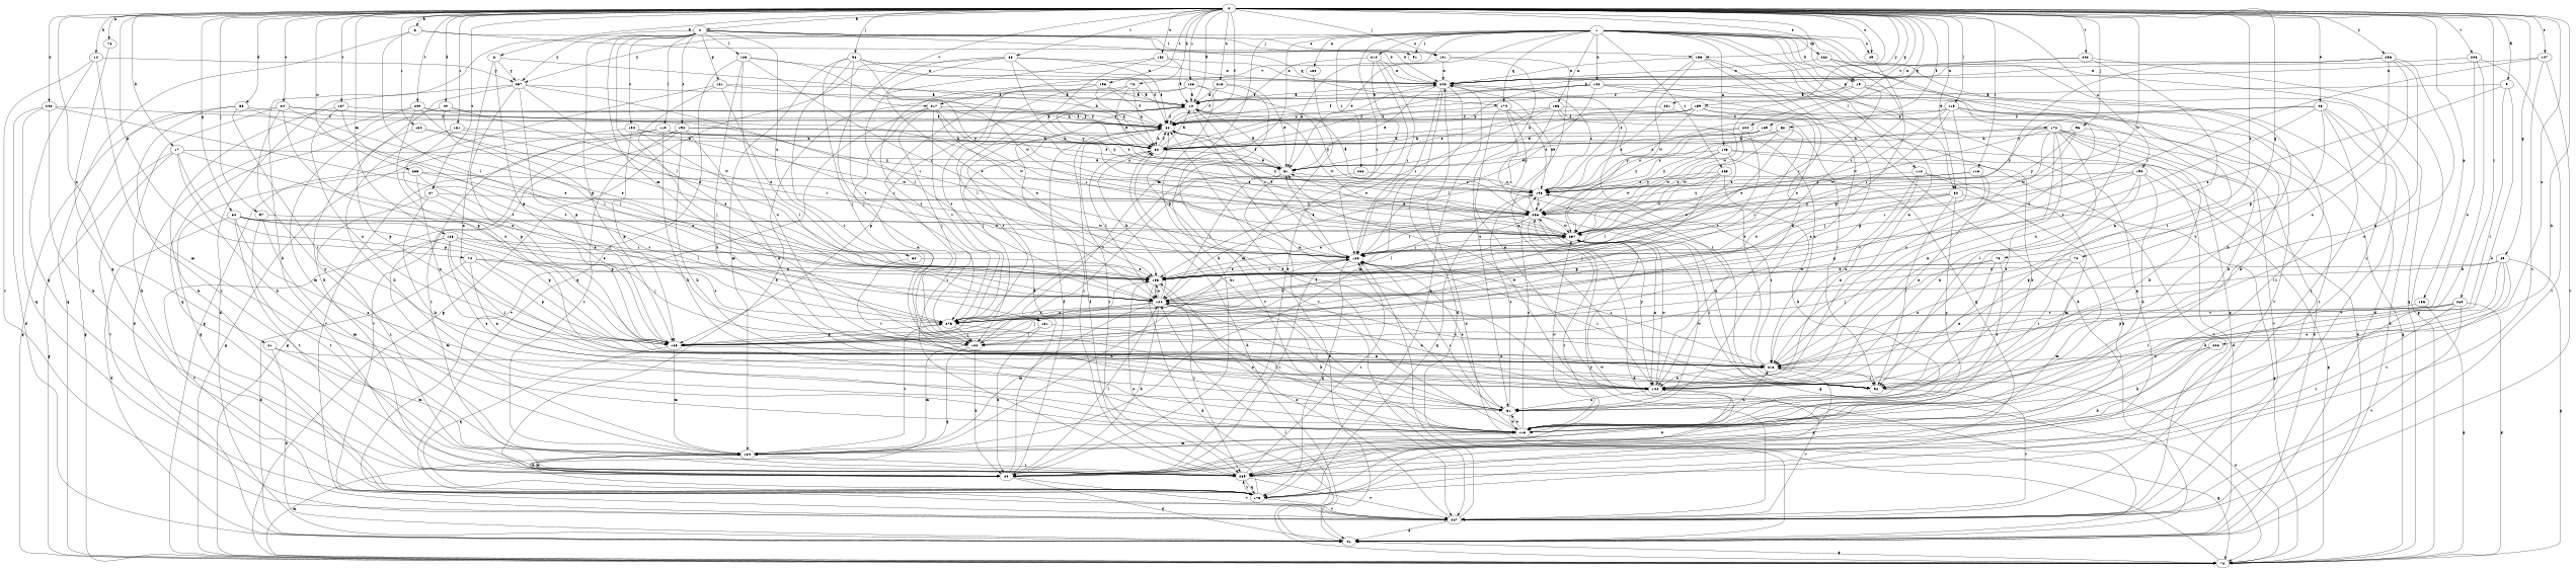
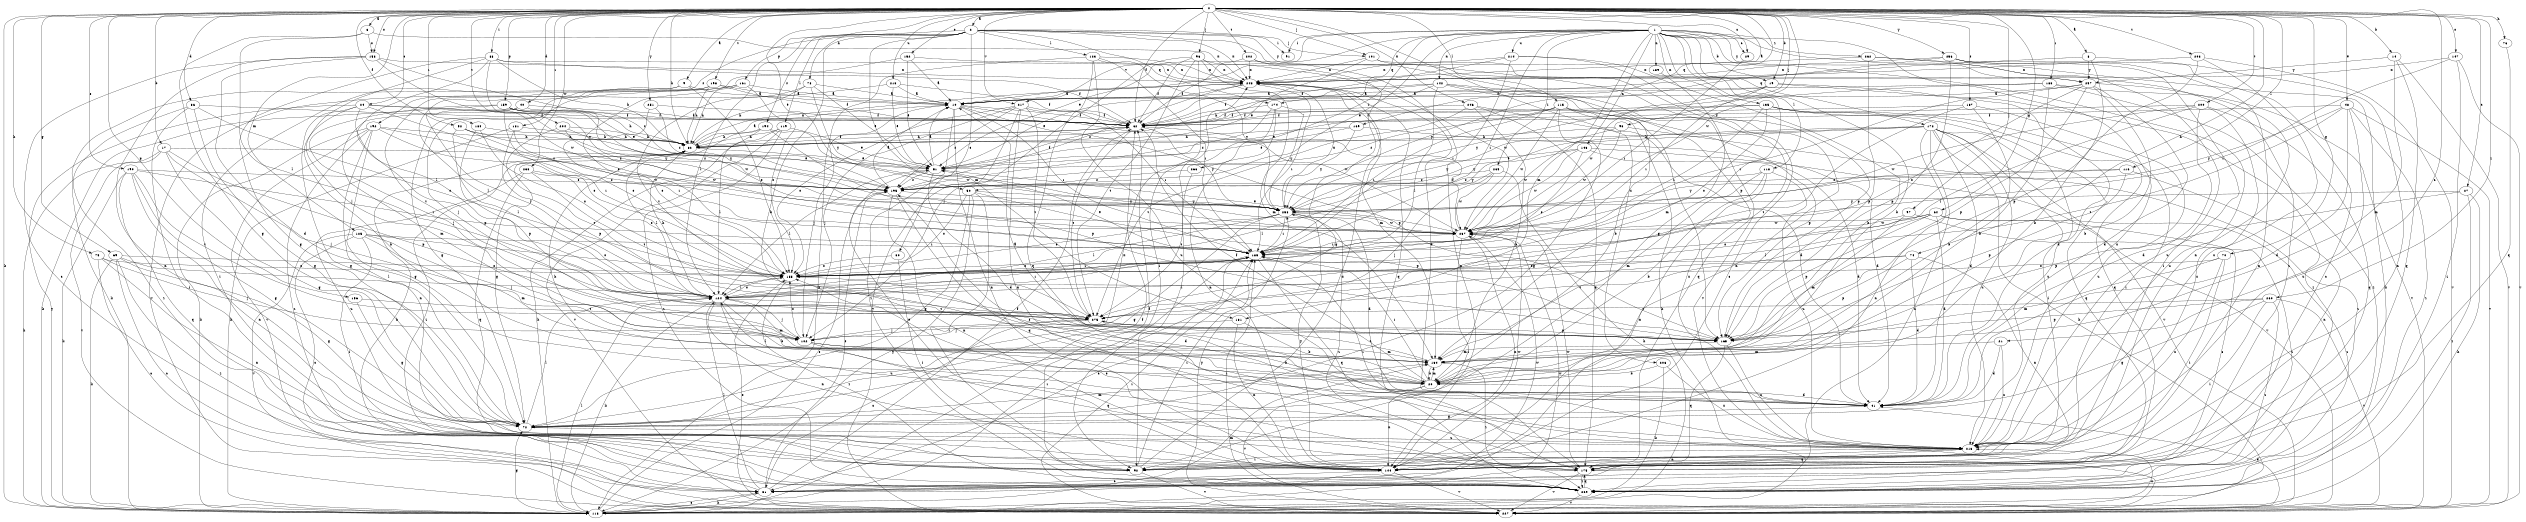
  strict digraph {
    0
    2
    6
    8
    9
    10
    14
    17
    19
    21
    24
    27
    29
    36
    40
    48
    50
    52
    62
    64
    69
    70
    74
    75
    76
    78
    82
    88
    93
    96
    97
    101
    113
    115
    116
    125
    147
    152
    153
    156
    159
    169
    181
    183
    184
    187
    190
    198
    200
    202
    203
    204
    206
    213
    217
    233
    237
    246
    251
    256
    260
    20
    91
    131
    174
    257
    30
    119
    123
    124
    161
    165
    192
    194
    248
    72
    144
    92
    155
    185
    269
    102
    134
    175
    227
    51
    41
    216
    258
    n90 [label=275]
    195
    31
    1
    118
    135
    139
    142
    143
    172
    214
    262
    265
    266
    0 -> 2 [label=a]
    0 -> 6 [label=a]
    0 -> 8 [label=a]
    0 -> 9 [label=a]
    0 -> 10 [label=a]
    0 -> 14 [label=b]
    0 -> 17 [label=b]
    0 -> 19 [label=b]
    0 -> 21 [label=c]
    0 -> 24 [label=c]
    0 -> 27 [label=c]
    0 -> 29 [label=c]
    0 -> 36 [label=d]
    0 -> 40 [label=d]
    0 -> 48 [label=e]
    0 -> 50 [label=e]
    0 -> 52 [label=f]
    0 -> 62 [label=f]
    0 -> 64 [label=g]
    0 -> 69 [label=g]
    0 -> 70 [label=g]
    0 -> 74 [label=h]
    0 -> 75 [label=h]
    0 -> 76 [label=h]
    0 -> 78 [label=h]
    0 -> 82 [label=h]
    0 -> 88 [label=i]
    0 -> 93 [label=j]
    0 -> 96 [label=j]
    0 -> 97 [label=j]
    0 -> 101 [label=j]
    0 -> 113 [label=k]
    0 -> 115 [label=l]
    0 -> 116 [label=l]
    0 -> 125 [label=m]
    0 -> 147 [label=o]
    0 -> 152 [label=o]
    0 -> 153 [label=o]
    0 -> 156 [label=p]
    0 -> 159 [label=p]
    0 -> 169 [label=q]
    0 -> 181 [label=r]
    0 -> 183 [label=r]
    0 -> 184 [label=r]
    0 -> 187 [label=s]
    0 -> 190 [label=s]
    0 -> 198 [label=t]
    0 -> 200 [label=t]
    0 -> 202 [label=t]
    0 -> 203 [label=t]
    0 -> 204 [label=t]
    0 -> 206 [label=u]
    0 -> 213 [label=u]
    0 -> 217 [label=v]
    0 -> 233 [label=w]
    0 -> 237 [label=w]
    0 -> 246 [label=x]
    0 -> 251 [label=y]
    0 -> 256 [label=y]
    0 -> 260 [label=z]
    2 -> 101 [label=j]
    2 -> 20 [label=b]
    2 -> 91 [label=i]
    2 -> 131 [label=m]
    2 -> 174 [label=q]
    2 -> 257 [label=y]
    2 -> 30 [label=c]
    2 -> 119 [label=l]
    2 -> 123 [label=l]
    2 -> 124 [label=l]
    2 -> 161 [label=p]
    2 -> 165 [label=p]
    2 -> 192 [label=s]
    2 -> 194 [label=s]
    2 -> 248 [label=x]
    6 -> 153 [label=o]
    6 -> 124 [label=l]
    6 -> 248 [label=x]
    6 -> 72 [label=g]
    8 -> 62 [label=f]
    8 -> 257 [label=y]
    8 -> 165 [label=p]
    8 -> 144 [label=n]
    9 -> 10 [label=a]
    9 -> 113 [label=k]
    9 -> 92 [label=i]
    9 -> 155 [label=o]
    10 -> 62 [label=f]
    10 -> 237 [label=w]
    10 -> 165 [label=p]
    10 -> 144 [label=n]
    10 -> 185 [label=r]
    10 -> 269 [label=z]
    10 -> 102 [label=j]
    14 -> 257 [label=y]
    14 -> 134 [label=m]
    14 -> 175 [label=q]
    14 -> 227 [label=v]
    17 -> 113 [label=k]
    17 -> 165 [label=p]
    17 -> 72 [label=g]
    17 -> 102 [label=j]
    17 -> 227 [label=v]
    17 -> 51 [label=e]
    19 -> 10 [label=a]
    19 -> 237 [label=w]
    19 -> 185 [label=r]
    19 -> 269 [label=z]
    19 -> 41 [label=d]
    21 -> 134 [label=m]
    21 -> 41 [label=d]
    21 -> 216 [label=u]
    24 -> 62 [label=f]
    24 -> 113 [label=y]
    24 -> 20 [label=b]
    24 -> 165 [label=p]
    24 -> 72 [label=g]
    24 -> 155 [label=o]
    24 -> 258 [label=y]
    27 -> 113 [label=k]
    27 -> 165 [label=p]
    27 -> 269 [label=z]
    27 -> 258 [label=y]
    29 -> 185 [label=r]
    36 -> 62 [label=f]
    36 -> 72 [label=g]
    36 -> 92 [label=i]
    36 -> 155 [label=o]
    36 -> 269 [label=z]
    40 -> 62 [label=f]
    40 -> 237 [label=w]
    40 -> 124 [label=l]
    40 -> 134 [label=m]
    48 -> 62 [label=f]
    48 -> 269 [label=z]
    48 -> 227 [label=v]
    48 -> 41 [label=d]
    48 -> 216 [label=u]
    48 -> 258 [label=y]
    48 -> n90 [label=t]
    50 -> 113 [label=y]
    50 -> 165 [label=p]
    50 -> 72 [label=g]
    50 -> 92 [label=i]
    50 -> 155 [label=o]
    50 -> 258 [label=y]
    52 -> 82 [label=h]
    52 -> 237 [label=w]
    52 -> 124 [label=l]
    52 -> 195 [label=s]
    62 -> 82 [label=h]
-   62 -> 269 [label=z]
+   82 -> 269 [label=z]
    62 -> 258 [label=y]
    62 -> n90 [label=t]
    64 -> 237 [label=w]
    64 -> 124 [label=l]
    64 -> 165 [label=p]
    64 -> 155 [label=o]
    64 -> 269 [label=z]
    64 -> 41 [label=d]
    64 -> 31 [label=c]
    69 -> 113 [label=k]
    69 -> 124 [label=l]
    69 -> 72 [label=g]
    69 -> 155 [label=o]
    69 -> 269 [label=z]
    69 -> 31 [label=c]
    70 -> 92 [label=i]
    70 -> 155 [label=o]
    70 -> 134 [label=m]
    70 -> 216 [label=u]
    74 -> 165 [label=p]
    74 -> 144 [label=n]
    74 -> 155 [label=o]
    74 -> 41 [label=d]
    74 -> n90 [label=t]
    75 -> 144 [label=n]
    75 -> 155 [label=o]
    75 -> 102 [label=j]
    75 -> 31 [label=c]
    76 -> 175 [label=q]
    78 -> 10 [label=a]
    78 -> 82 [label=h]
    78 -> 51 [label=e]
    78 -> 258 [label=y]
    78 -> n90 [label=t]
    82 -> 10 [label=a]
    82 -> 62 [label=f]
    82 -> 124 [label=l]
    82 -> 248 [label=x]
    82 -> 51 [label=e]
    88 -> 62 [label=f]
    88 -> 82 [label=h]
    88 -> 124 [label=l]
    88 -> 248 [label=x]
    88 -> 72 [label=g]
    88 -> 102 [label=j]
    88 -> 258 [label=y]
    93 -> 82 [label=h]
    93 -> 237 [label=w]
    93 -> 269 [label=z]
    93 -> 258 [label=y]
    96 -> 62 [label=f]
    96 -> 237 [label=w]
    96 -> 248 [label=x]
    96 -> 92 [label=i]
    96 -> 102 [label=j]
    96 -> 134 [label=m]
    96 -> n90 [label=t]
    97 -> 237 [label=w]
    97 -> 269 [label=z]
    97 -> 134 [label=m]
    101 -> 248 [label=x]
    101 -> 144 [label=n]
    101 -> 51 [label=e]
    101 -> 31 [label=c]
    113 -> 62 [label=f]
    113 -> 237 [label=w]
    113 -> 124 [label=l]
    113 -> 72 [label=g]
    113 -> 185 [label=r]
    113 -> 134 [label=m]
    113 -> 216 [label=u]
    113 -> 195 [label=s]
    113 -> 31 [label=c]
    115 -> 62 [label=f]
    115 -> 113 [label=k]
    115 -> 237 [label=w]
    115 -> 165 [label=p]
    115 -> 72 [label=g]
    115 -> 185 [label=r]
    115 -> 216 [label=u]
    115 -> 195 [label=s]
    116 -> 165 [label=p]
    116 -> 144 [label=n]
    116 -> 258 [label=y]
    116 -> 195 [label=s]
    125 -> 92 [label=i]
    125 -> 155 [label=o]
    125 -> 185 [label=r]
    125 -> 102 [label=j]
    125 -> 134 [label=m]
    125 -> 227 [label=v]
    125 -> 31 [label=c]
    147 -> 248 [label=x]
    147 -> 185 [label=r]
    147 -> 269 [label=z]
    147 -> 227 [label=v]
    152 -> 10 [label=a]
    152 -> 248 [label=x]
    152 -> 155 [label=o]
    152 -> 51 [label=e]
    153 -> 237 [label=w]
    153 -> 248 [label=x]
    153 -> 144 [label=n]
    153 -> 41 [label=d]
    153 -> 195 [label=s]
    153 -> 31 [label=c]
    156 -> 72 [label=g]
    156 -> n90 [label=t]
    159 -> 62 [label=f]
    159 -> 82 [label=h]
    159 -> 113 [label=k]
    159 -> 155 [label=o]
    159 -> 102 [label=j]
    159 -> 51 [label=e]
    159 -> 258 [label=y]
    169 -> 82 [label=h]
    169 -> 51 [label=e]
    169 -> 41 [label=d]
    169 -> 258 [label=y]
    181 -> 82 [label=h]
    181 -> 113 [label=k]
    181 -> 165 [label=p]
    181 -> 185 [label=r]
    183 -> 10 [label=a]
    183 -> 20 [label=b]
    183 -> 269 [label=z]
    183 -> 227 [label=v]
    183 -> 258 [label=y]
    184 -> 82 [label=h]
    184 -> 165 [label=p]
    184 -> 155 [label=o]
    187 -> 62 [label=f]
    187 -> 20 [label=b]
    187 -> 216 [label=u]
    187 -> n90 [label=t]
    190 -> 113 [label=k]
    190 -> 72 [label=g]
    190 -> 144 [label=n]
    190 -> 92 [label=q]
    190 -> 185 [label=r]
    190 -> n90 [label=t]
    190 -> 195 [label=s]
    198 -> 10 [label=a]
    198 -> 62 [label=f]
    198 -> 82 [label=h]
    198 -> 124 [label=l]
    198 -> n90 [label=t]
    200 -> 62 [label=f]
    200 -> 237 [label=w]
    200 -> 124 [label=l]
    200 -> 175 [label=q]
    200 -> 41 [label=d]
    200 -> 216 [label=u]
    202 -> 62 [label=f]
    202 -> 248 [label=x]
    202 -> 72 [label=g]
    202 -> 144 [label=n]
    203 -> 20 [label=b]
    203 -> 248 [label=x]
    203 -> 227 [label=v]
    203 -> 216 [label=u]
    204 -> 82 [label=h]
    204 -> 237 [label=w]
    204 -> n90 [label=t]
    204 -> 195 [label=s]
    206 -> 113 [label=k]
    206 -> 20 [label=b]
    206 -> 216 [label=u]
    213 -> 10 [label=a]
    213 -> 62 [label=f]
    213 -> 227 [label=v]
    213 -> 51 [label=e]
    217 -> 62 [label=f]
    217 -> 144 [label=n]
    217 -> 155 [label=o]
    217 -> 185 [label=r]
    217 -> 102 [label=j]
    217 -> 227 [label=v]
    217 -> n90 [label=t]
    217 -> 195 [label=s]
    233 -> 155 [label=o]
    233 -> 175 [label=q]
    233 -> 216 [label=u]
    233 -> n90 [label=t]
    233 -> 195 [label=s]
    237 -> 62 [label=f]
    237 -> 144 [label=n]
    237 -> 92 [label=i]
    237 -> 185 [label=r]
    237 -> 51 [label=e]
    246 -> 62 [label=f]
    246 -> 20 [label=b]
    246 -> 175 [label=q]
    246 -> 41 [label=d]
    246 -> n90 [label=t]
    251 -> 62 [label=f]
    251 -> 155 [label=o]
    251 -> 195 [label=s]
    256 -> 165 [label=p]
    256 -> 248 [label=x]
    256 -> 144 [label=n]
    256 -> 216 [label=u]
    256 -> 258 [label=y]
    256 -> 31 [label=c]
    260 -> 165 [label=p]
    260 -> 72 [label=g]
    260 -> 92 [label=i]
    260 -> 269 [label=z]
    260 -> 227 [label=v]
    260 -> n90 [label=t]
    20 -> 10 [label=a]
    20 -> 62 [label=f]
    20 -> 124 [label=l]
    20 -> 144 [label=n]
    20 -> 185 [label=r]
    20 -> 134 [label=m]
    20 -> 227 [label=v]
    20 -> 41 [label=d]
    131 -> 20 [label=b]
    131 -> 144 [label=n]
    131 -> 102 [label=j]
    174 -> 62 [label=f]
    174 -> 144 [label=n]
    174 -> 92 [label=i]
    174 -> 258 [label=y]
    174 -> 195 [label=s]
    257 -> 10 [label=a]
    257 -> 20 [label=b]
    257 -> 165 [label=p]
    257 -> 155 [label=o]
    257 -> 185 [label=r]
    257 -> 41 [label=d]
    257 -> 216 [label=u]
    30 -> 92 [label=i]
    30 -> 155 [label=o]
    119 -> 82 [label=h]
    119 -> 113 [label=k]
    119 -> 269 [label=z]
    119 -> 227 [label=v]
    119 -> 51 [label=e]
    123 -> 113 [label=k]
    123 -> 248 [label=x]
    123 -> 185 [label=r]
    123 -> 175 [label=q]
    123 -> 216 [label=u]
    123 -> 258 [label=y]
    124 -> 82 [label=h]
    124 -> 113 [label=k]
    124 -> 20 [label=b]
    124 -> 144 [label=n]
    124 -> 155 [label=o]
    124 -> 185 [label=r]
    124 -> 102 [label=j]
    124 -> 134 [label=m]
    124 -> 216 [label=u]
    124 -> n90 [label=t]
    161 -> 10 [label=a]
    161 -> 82 [label=h]
    161 -> 72 [label=g]
    161 -> 155 [label=o]
    161 -> 102 [label=j]
-   165 -> 237 [label=w]
    165 -> 134 [label=m]
    165 -> 175 [label=q]
    165 -> 216 [label=u]
    192 -> 82 [label=h]
    192 -> 113 [label=k]
    192 -> 72 [label=g]
    192 -> 144 [label=n]
    192 -> 185 [label=r]
    192 -> 269 [label=z]
    192 -> 227 [label=v]
    192 -> 195 [label=s]
    194 -> 82 [label=h]
    194 -> 237 [label=w]
    194 -> 124 [label=l]
    194 -> 165 [label=p]
    194 -> 72 [label=g]
    248 -> 10 [label=a]
    248 -> 185 [label=r]
    248 -> 134 [label=m]
    248 -> 175 [label=q]
    248 -> 51 [label=e]
    248 -> 41 [label=d]
    248 -> 195 [label=s]
    72 -> 124 [label=l]
    72 -> 248 [label=x]
    72 -> 134 [label=m]
    72 -> 216 [label=u]
    144 -> 237 [label=w]
    144 -> 227 [label=v]
    144 -> 51 [label=e]
    144 -> 258 [label=y]
    144 -> 31 [label=c]
    92 -> 248 [label=x]
    92 -> 185 [label=r]
    92 -> 227 [label=v]
    155 -> 124 [label=l]
    155 -> 185 [label=r]
    155 -> 269 [label=z]
    155 -> 41 [label=d]
    185 -> 155 [label=o]
    185 -> 175 [label=q]
    185 -> 51 [label=e]
    185 -> 31 [label=c]
    269 -> 62 [label=f]
    269 -> 185 [label=r]
    269 -> 175 [label=q]
    269 -> 227 [label=v]
    102 -> 20 [label=b]
    102 -> 155 [label=o]
    102 -> 134 [label=m]
    102 -> 175 [label=q]
    134 -> 20 [label=b]
    134 -> 269 [label=z]
    134 -> n90 [label=t]
    175 -> 237 [label=w]
    175 -> 155 [label=o]
    175 -> 269 [label=z]
    175 -> 227 [label=v]
    227 -> 155 [label=o]
    227 -> 185 [label=r]
    227 -> 41 [label=d]
    227 -> 258 [label=y]
    51 -> 10 [label=a]
    51 -> 62 [label=f]
    51 -> 124 [label=l]
    51 -> 41 [label=d]
    51 -> 195 [label=s]
    41 -> 82 [label=h]
    41 -> 72 [label=g]
    216 -> 144 [label=n]
    216 -> 92 [label=i]
    216 -> 185 [label=r]
    216 -> 175 [label=q]
    216 -> 195 [label=s]
    258 -> 237 [label=w]
    258 -> 124 [label=l]
    258 -> 248 [label=x]
    258 -> 72 [label=g]
    258 -> 155 [label=o]
    258 -> 185 [label=r]
    258 -> 269 [label=z]
    258 -> 41 [label=d]
    n90 -> 165 [label=p]
    n90 -> 102 [label=j]
    n90 -> 31 [label=c]
    195 -> 10 [label=a]
    195 -> 144 [label=n]
    195 -> 175 [label=q]
    195 -> 258 [label=y]
    31 -> 62 [label=f]
    31 -> 82 [label=h]
    31 -> 113 [label=k]
    31 -> 237 [label=w]
    31 -> 124 [label=l]
    31 -> 195 [label=s]
    1 -> 19 [label=b]
    1 -> 29 [label=c]
    1 -> 50 [label=e]
    1 -> 217 [label=v]
    1 -> 20 [label=b]
    1 -> 91 [label=i]
    1 -> 131 [label=m]
    1 -> 174 [label=q]
    1 -> 257 [label=y]
    1 -> 72 [label=g]
    1 -> 144 [label=n]
    1 -> 185 [label=r]
    1 -> 269 [label=z]
    1 -> 51 [label=e]
    1 -> 216 [label=u]
    1 -> 118 [label=l]
    1 -> 135 [label=n]
    1 -> 139 [label=n]
    1 -> 142 [label=n]
    1 -> 143 [label=n]
    1 -> 172 [label=q]
    1 -> 214 [label=u]
    1 -> 262 [label=z]
    1 -> 265 [label=z]
    1 -> 266 [label=z]
    118 -> 20 [label=b]
    118 -> 144 [label=n]
    118 -> 134 [label=m]
    118 -> 216 [label=u]
    118 -> 195 [label=s]
    135 -> 62 [label=f]
    135 -> 92 [label=i]
    135 -> 155 [label=o]
    135 -> 185 [label=r]
    135 -> 175 [label=q]
    135 -> 51 [label=e]
    135 -> 216 [label=u]
    139 -> 134 [label=m]
    142 -> 10 [label=a]
    142 -> 62 [label=f]
    142 -> 82 [label=h]
    142 -> 20 [label=b]
    142 -> 124 [label=l]
    142 -> 175 [label=q]
    142 -> 227 [label=v]
    143 -> 237 [label=w]
    143 -> 155 [label=o]
    143 -> 227 [label=v]
    143 -> 51 [label=e]
    143 -> 41 [label=d]
    143 -> 258 [label=y]
    172 -> 82 [label=h]
    172 -> 113 [label=k]
    172 -> 237 [label=w]
    172 -> 144 [label=n]
    172 -> 92 [label=i]
    172 -> 175 [label=q]
    172 -> 227 [label=v]
    172 -> 41 [label=d]
    172 -> 216 [label=u]
    172 -> 258 [label=y]
    172 -> 31 [label=c]
    214 -> 62 [label=f]
    214 -> 20 [label=b]
    214 -> 165 [label=p]
    214 -> 248 [label=x]
    214 -> 185 [label=r]
    262 -> 113 [label=k]
    262 -> 165 [label=p]
    262 -> 248 [label=x]
    262 -> 92 [label=i]
    265 -> 113 [label=k]
    265 -> 237 [label=w]
    265 -> 124 [label=l]
    265 -> 102 [label=j]
    265 -> 195 [label=s]
    266 -> n90 [label=t]
    266 -> 195 [label=s]
  }
